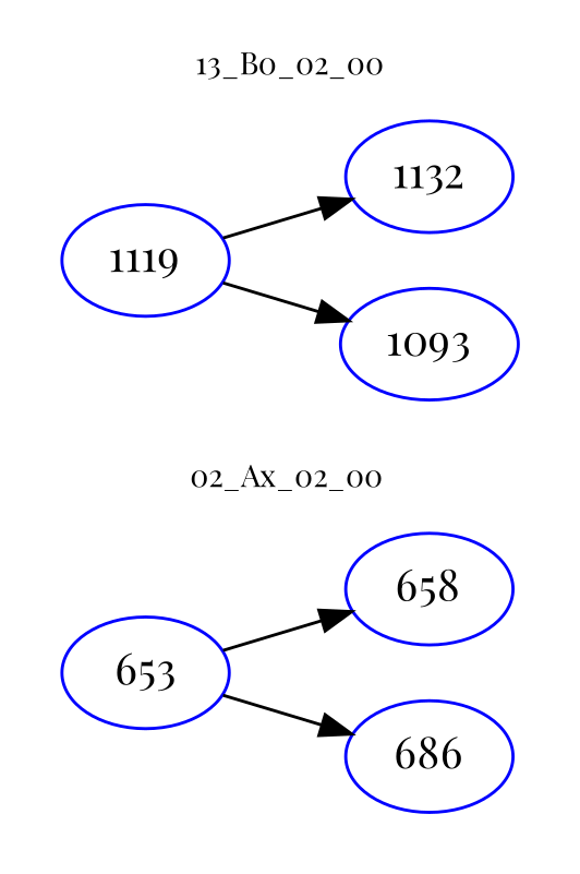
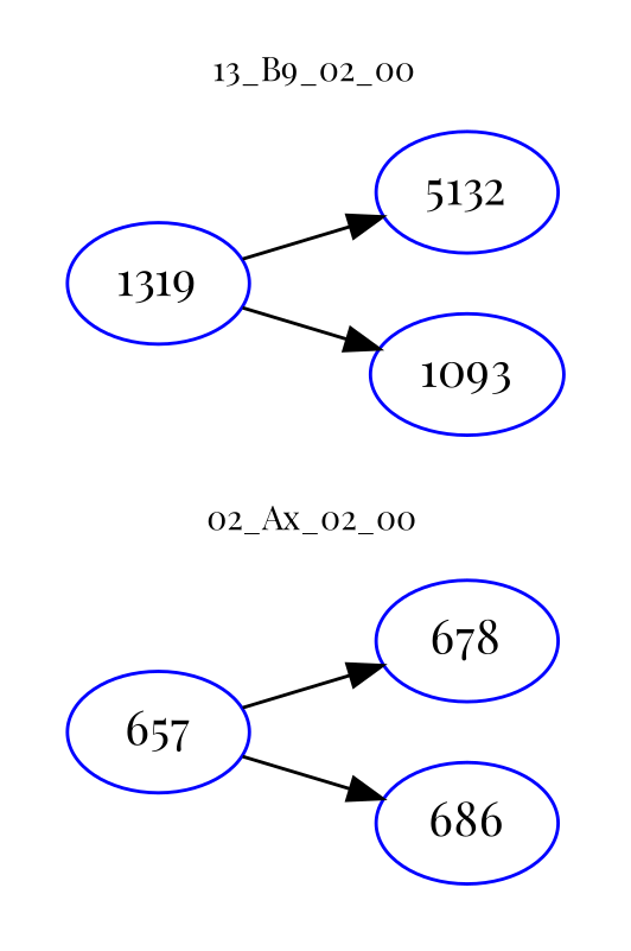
  digraph {
    fontname="Playfair Display"
    rankdir=LR
    node [color=blue fontname="Playfair Display"]
    edge [color=black fontname="Playfair Display"]
-   n1 [label=653]
+   n1 [label=657]
    n2 [label=686]
-   n3 [label=658]
-   n4 [label=1119]
+   n3 [label=678]
+   n4 [label=1319]
    n5 [label=1093]
-   n6 [label=1132]
+   n6 [label=5132]
    subgraph cluster_1 {
      color=white
      fontsize=10
      label="02_Ax_02_00"
      n1
      n2
      n3
    }
    subgraph cluster_2 {
      color=white
      fontsize=10
-     label="13_B0_02_00"
+     label="13_B9_02_00"
      n4
      n5
      n6
    }
    n1 -> n2
    n1 -> n3
    n4 -> n5
    n4 -> n6
  }
